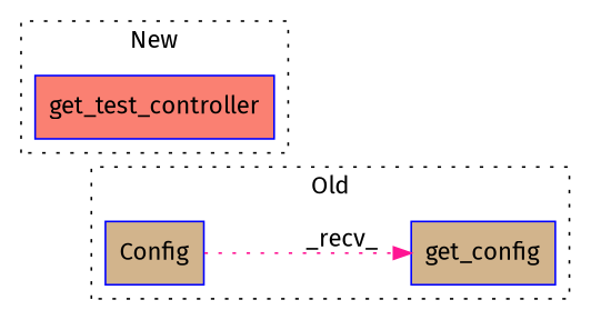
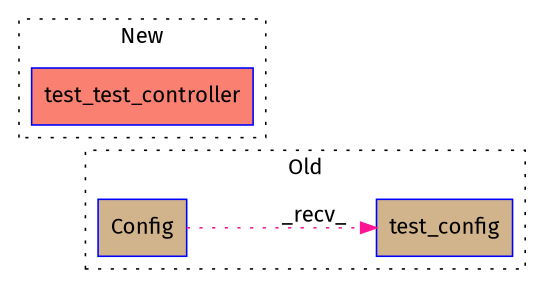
  digraph {
    rankdir=LR
    fontname="Fira Sans"
    node [a=32 shape=box style=filled fillcolor=tan color=blue fontname="Fira Sans"]
    n1 [l=8 label=Config s=2754]
-   n2 [l=12 label=get_config s=2763]
-   n3 [l=21 label=get_test_controller s=3007 fillcolor=salmon]
+   n2 [l=12 label=test_config s=2763]
+   n3 [l=21 label=test_test_controller s=3007 fillcolor=salmon]
    subgraph cluster_1 {
      label=Old
      style=dotted
      n1
      n2
    }
    subgraph cluster_2 {
      label=New
      style=dotted
      n3
    }
    n1 -> n2 [label=_recv_ color=deeppink style=dotted fontname="Fira Sans"]
  }
